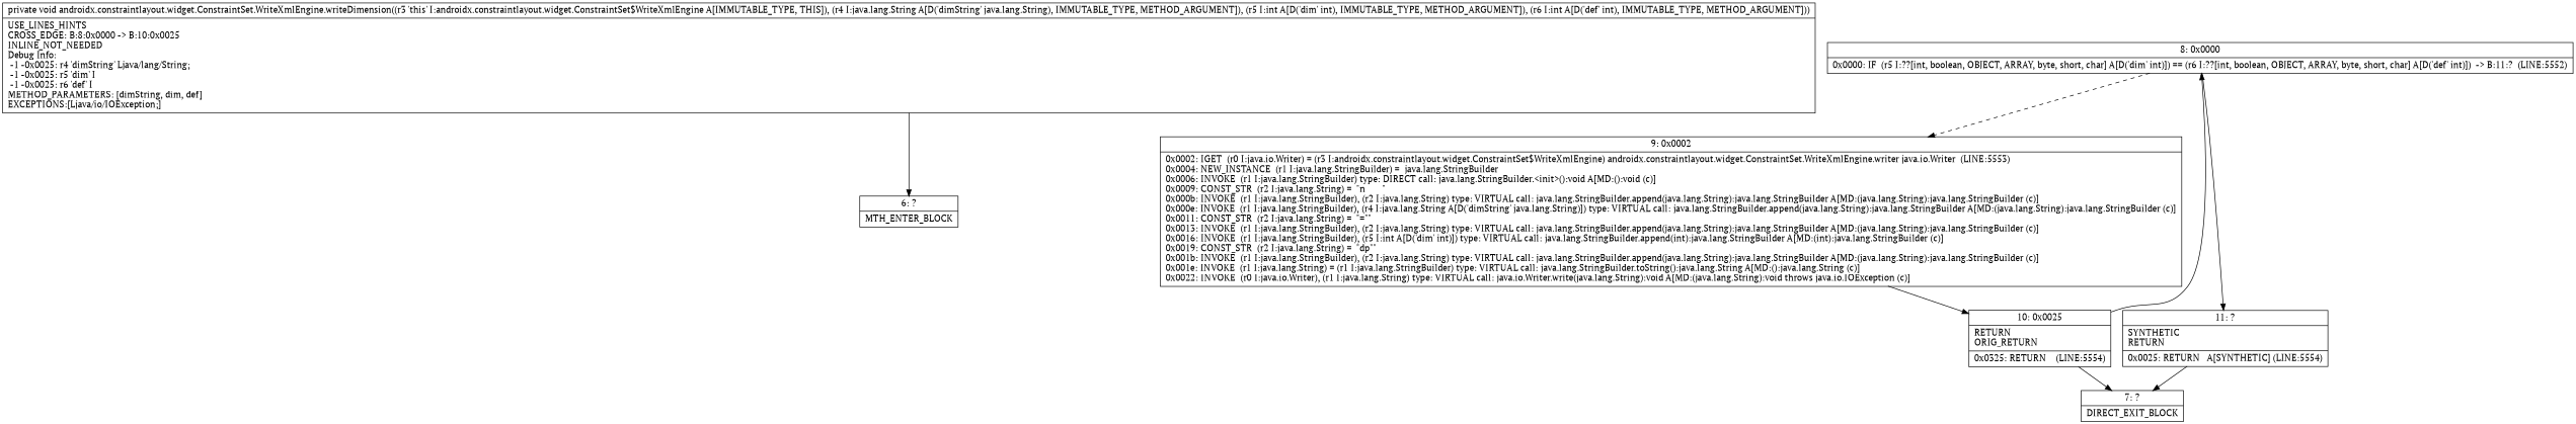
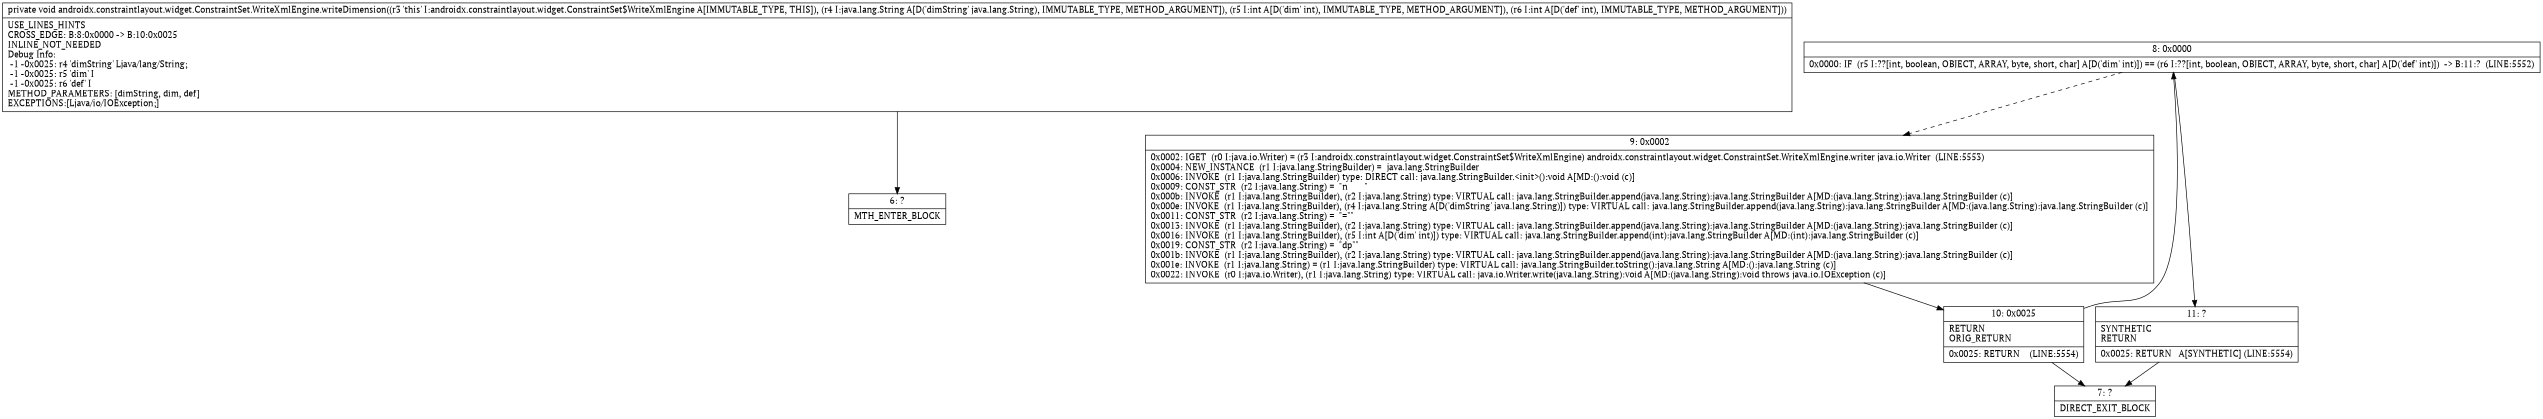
  digraph {
    fontname="PT Serif"
    node [fontname="PT Serif" shape=record]
    edge [fontname="PT Serif"]
    n1 [label="{6\:\ ?|MTH_ENTER_BLOCK\l}"]
    n2 [label="{8\:\ 0x0000|0x0000: IF  (r5 I:??[int, boolean, OBJECT, ARRAY, byte, short, char] A[D('dim' int)]) == (r6 I:??[int, boolean, OBJECT, ARRAY, byte, short, char] A[D('def' int)])  \-\> B:11:?  (LINE:5552)\l}"]
    n3 [label="{9\:\ 0x0002|0x0002: IGET  (r0 I:java.io.Writer) = (r3 I:androidx.constraintlayout.widget.ConstraintSet$WriteXmlEngine) androidx.constraintlayout.widget.ConstraintSet.WriteXmlEngine.writer java.io.Writer  (LINE:5553)\l0x0004: NEW_INSTANCE  (r1 I:java.lang.StringBuilder) =  java.lang.StringBuilder \l0x0006: INVOKE  (r1 I:java.lang.StringBuilder) type: DIRECT call: java.lang.StringBuilder.\<init\>():void A[MD:():void (c)]\l0x0009: CONST_STR  (r2 I:java.lang.String) =  \"n       \" \l0x000b: INVOKE  (r1 I:java.lang.StringBuilder), (r2 I:java.lang.String) type: VIRTUAL call: java.lang.StringBuilder.append(java.lang.String):java.lang.StringBuilder A[MD:(java.lang.String):java.lang.StringBuilder (c)]\l0x000e: INVOKE  (r1 I:java.lang.StringBuilder), (r4 I:java.lang.String A[D('dimString' java.lang.String)]) type: VIRTUAL call: java.lang.StringBuilder.append(java.lang.String):java.lang.StringBuilder A[MD:(java.lang.String):java.lang.StringBuilder (c)]\l0x0011: CONST_STR  (r2 I:java.lang.String) =  \"=\"\" \l0x0013: INVOKE  (r1 I:java.lang.StringBuilder), (r2 I:java.lang.String) type: VIRTUAL call: java.lang.StringBuilder.append(java.lang.String):java.lang.StringBuilder A[MD:(java.lang.String):java.lang.StringBuilder (c)]\l0x0016: INVOKE  (r1 I:java.lang.StringBuilder), (r5 I:int A[D('dim' int)]) type: VIRTUAL call: java.lang.StringBuilder.append(int):java.lang.StringBuilder A[MD:(int):java.lang.StringBuilder (c)]\l0x0019: CONST_STR  (r2 I:java.lang.String) =  \"dp\"\" \l0x001b: INVOKE  (r1 I:java.lang.StringBuilder), (r2 I:java.lang.String) type: VIRTUAL call: java.lang.StringBuilder.append(java.lang.String):java.lang.StringBuilder A[MD:(java.lang.String):java.lang.StringBuilder (c)]\l0x001e: INVOKE  (r1 I:java.lang.String) = (r1 I:java.lang.StringBuilder) type: VIRTUAL call: java.lang.StringBuilder.toString():java.lang.String A[MD:():java.lang.String (c)]\l0x0022: INVOKE  (r0 I:java.io.Writer), (r1 I:java.lang.String) type: VIRTUAL call: java.io.Writer.write(java.lang.String):void A[MD:(java.lang.String):void throws java.io.IOException (c)]\l}"]
    n4 [label="{11\:\ ?|SYNTHETIC\lRETURN\l|0x0025: RETURN   A[SYNTHETIC] (LINE:5554)\l}"]
-   n5 [label="{10\:\ 0x0025|RETURN\lORIG_RETURN\l|0x0325: RETURN    (LINE:5554)\l}"]
+   n5 [label="{10\:\ 0x0025|RETURN\lORIG_RETURN\l|0x0025: RETURN    (LINE:5554)\l}"]
    n6 [label="{7\:\ ?|DIRECT_EXIT_BLOCK\l}"]
    n7 [label="{private void androidx.constraintlayout.widget.ConstraintSet.WriteXmlEngine.writeDimension((r3 'this' I:androidx.constraintlayout.widget.ConstraintSet$WriteXmlEngine A[IMMUTABLE_TYPE, THIS]), (r4 I:java.lang.String A[D('dimString' java.lang.String), IMMUTABLE_TYPE, METHOD_ARGUMENT]), (r5 I:int A[D('dim' int), IMMUTABLE_TYPE, METHOD_ARGUMENT]), (r6 I:int A[D('def' int), IMMUTABLE_TYPE, METHOD_ARGUMENT]))  | USE_LINES_HINTS\lCROSS_EDGE: B:8:0x0000 \-\> B:10:0x0025\lINLINE_NOT_NEEDED\lDebug Info:\l  \-1 \-0x0025: r4 'dimString' Ljava\/lang\/String;\l  \-1 \-0x0025: r5 'dim' I\l  \-1 \-0x0025: r6 'def' I\lMETHOD_PARAMETERS: [dimString, dim, def]\lEXCEPTIONS:[Ljava\/io\/IOException;]\l}"]
    n2 -> n3 [style=dashed]
    n2 -> n4
    n3 -> n5
    n4 -> n6
    n5 -> n2
    n5 -> n6
    n7 -> n1
  }
